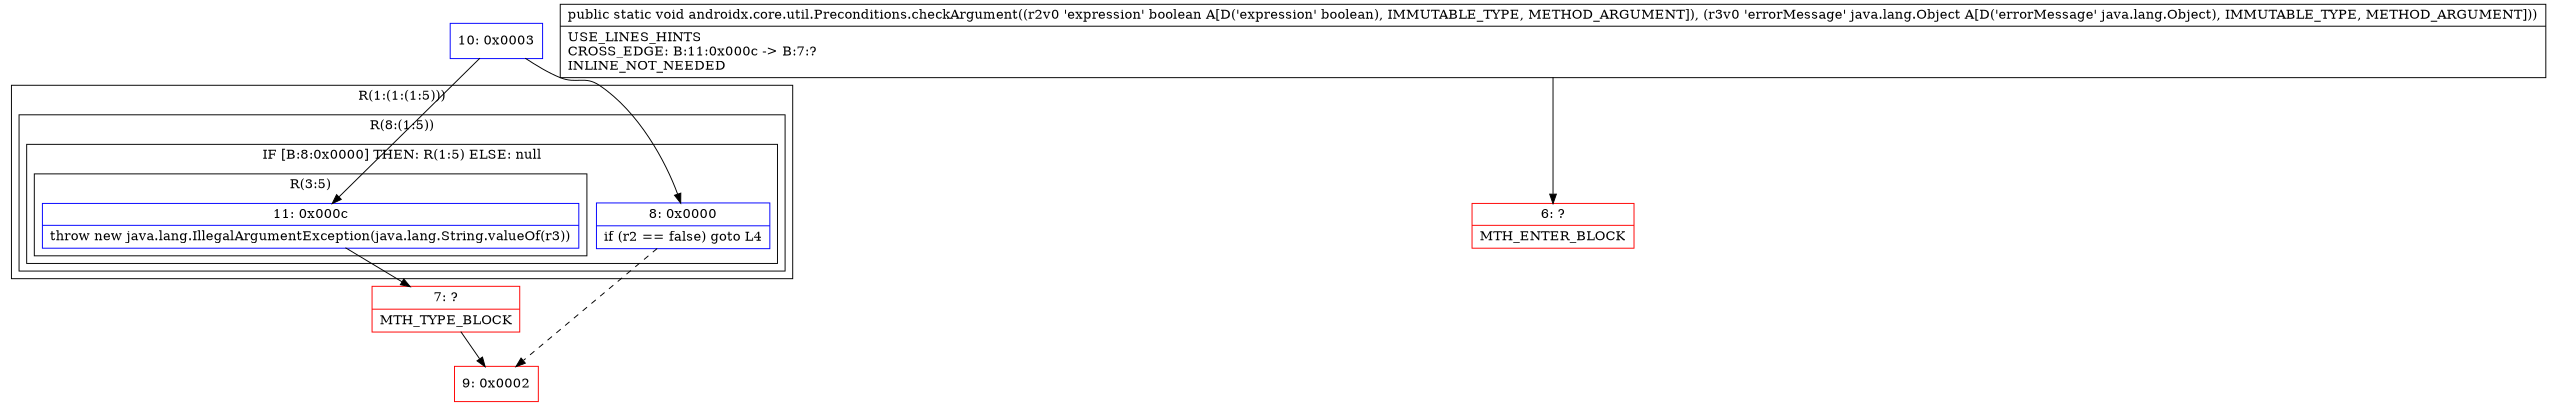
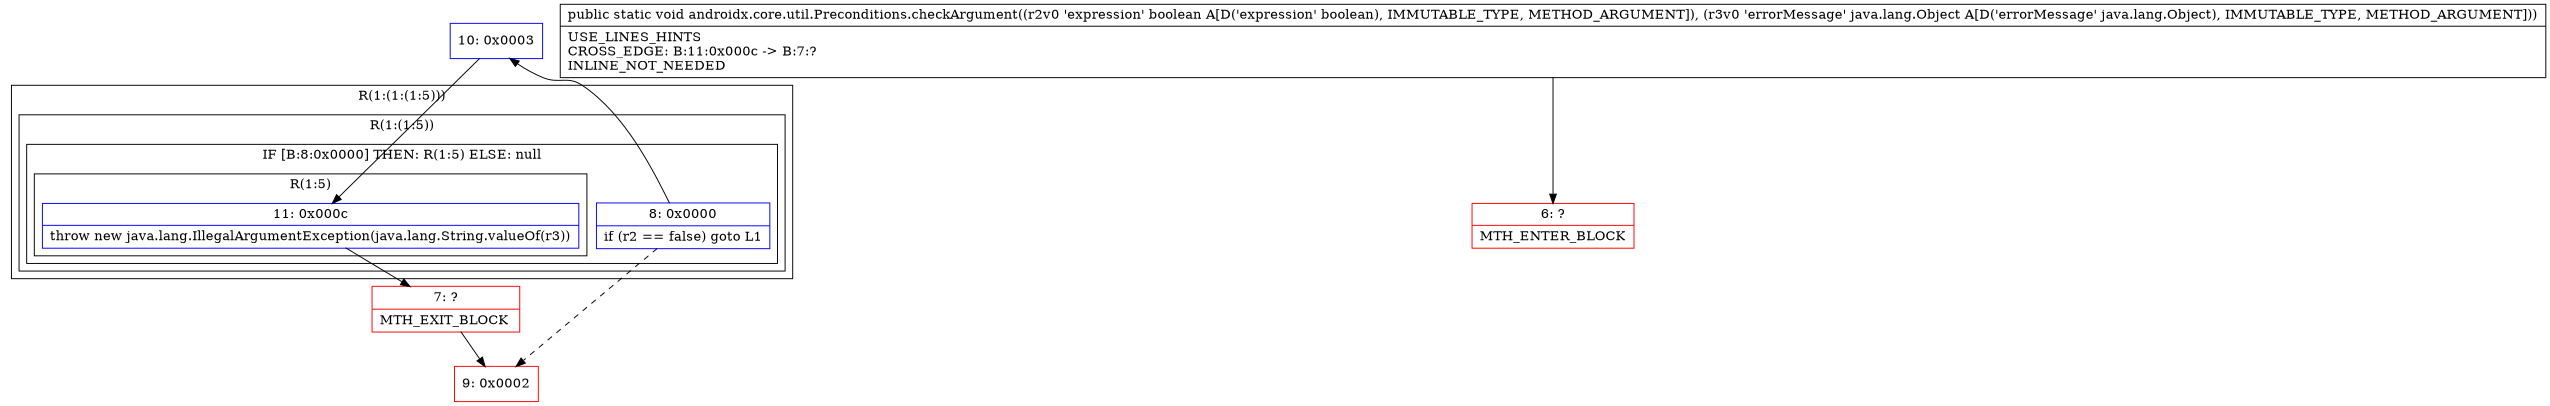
  digraph {
    node [color=blue shape=record]
    n1 [label="{11\:\ 0x000c|throw new java.lang.IllegalArgumentException(java.lang.String.valueOf(r3))\l}"]
-   n2 [label="{8\:\ 0x0000|if (r2 == false) goto L4\l}"]
-   n3 [color=red label="{7\:\ ?|MTH_TYPE_BLOCK\l}"]
+   n2 [label="{8\:\ 0x0000|if (r2 == false) goto L1\l}"]
+   n3 [color=red label="{7\:\ ?|MTH_EXIT_BLOCK\l}"]
    n4 [color=red label="{9\:\ 0x0002}"]
    n5 [label="{10\:\ 0x0003}"]
    n6 [color=red label="{6\:\ ?|MTH_ENTER_BLOCK\l}"]
    n7 [label="{public static void androidx.core.util.Preconditions.checkArgument((r2v0 'expression' boolean A[D('expression' boolean), IMMUTABLE_TYPE, METHOD_ARGUMENT]), (r3v0 'errorMessage' java.lang.Object A[D('errorMessage' java.lang.Object), IMMUTABLE_TYPE, METHOD_ARGUMENT]))  | USE_LINES_HINTS\lCROSS_EDGE: B:11:0x000c \-\> B:7:?\lINLINE_NOT_NEEDED\l}" color=""]
    subgraph cluster_1 {
      label="R(1:(1:(1:5)))"
      subgraph cluster_2 {
-       label="R(8:(1:5))"
+       label="R(1:(1:5))"
        subgraph cluster_3 {
          label="IF [B:8:0x0000] THEN: R(1:5) ELSE: null"
          n2
          subgraph cluster_4 {
-           label="R(3:5)"
+           label="R(1:5)"
            n1
          }
        }
      }
    }
    n1 -> n3
    n2 -> n4 [style=dashed]
-   n5 -> n2
+   n2 -> n5
    n3 -> n4
    n5 -> n1
    n7 -> n6
  }
